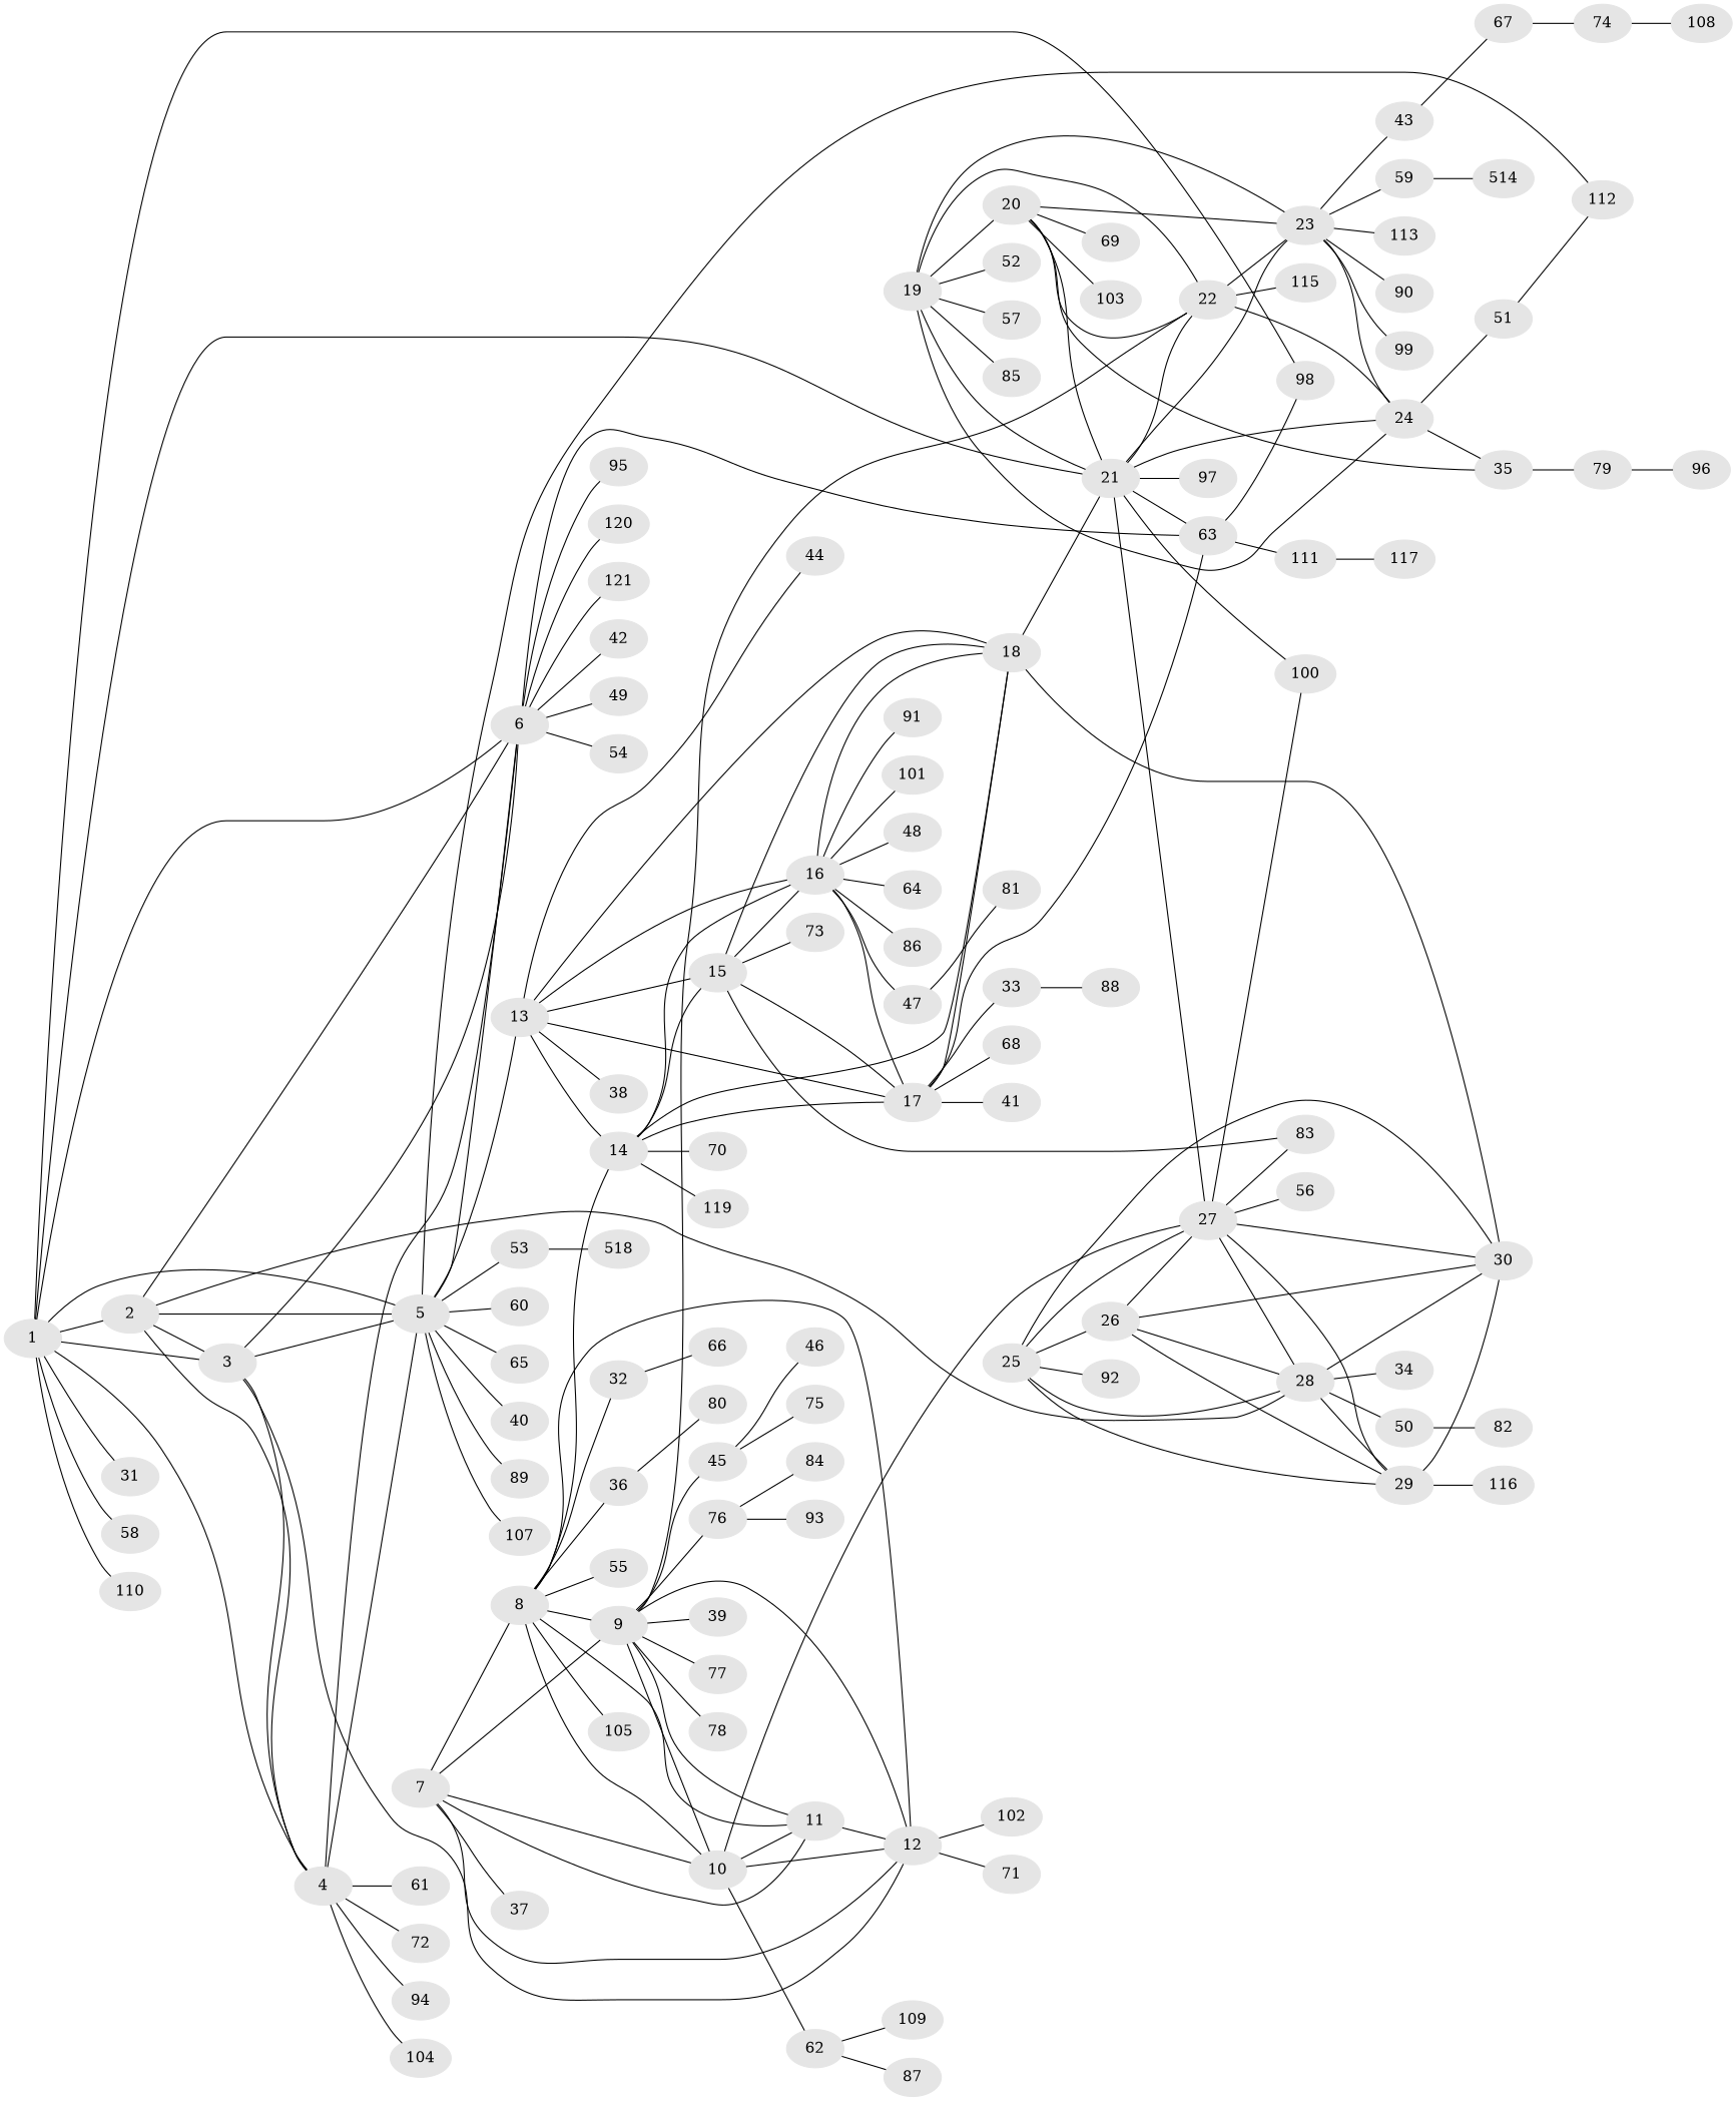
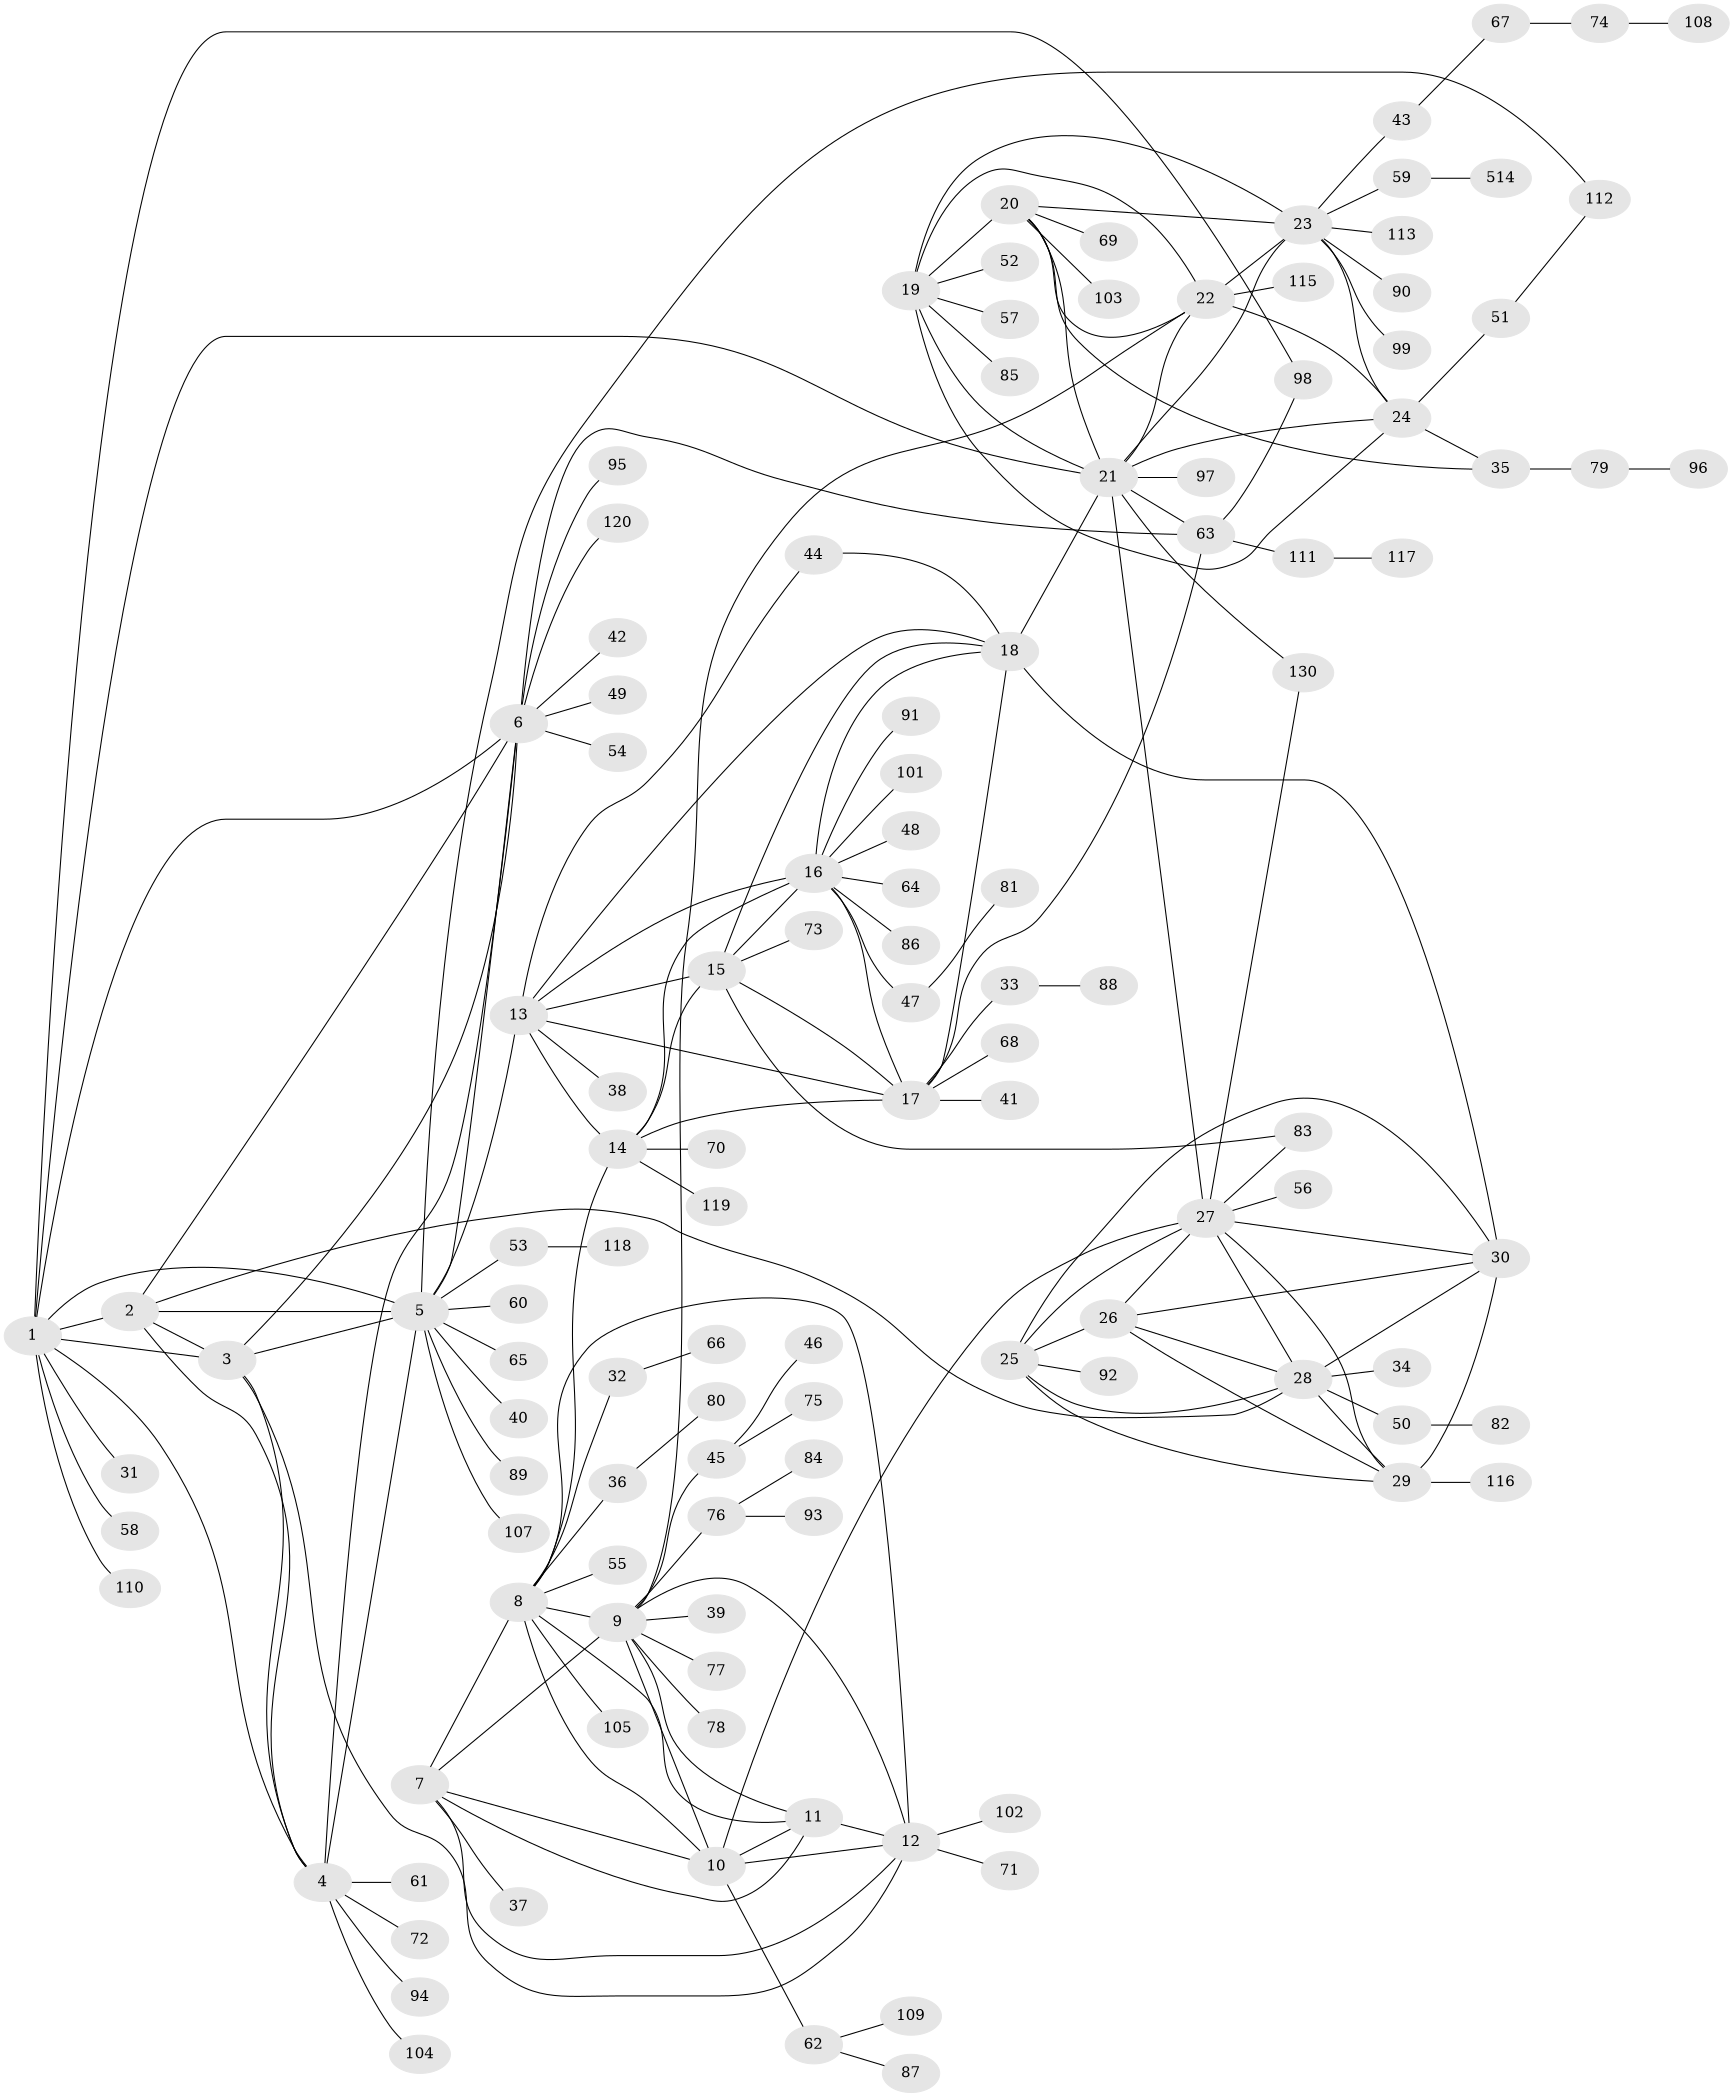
  graph {
    rankdir=LR
    node [color=gray90 style=filled]
    1
    2
    3
    4
    5
    6
    21
    31
    58
    98
    110
    28
    12
    61
    72
    94
    104
    13
    40
    53
    60
    65
    89
    107
    112
    42
    49
    54
    95
    120
-   121
    63
    97
    22
    27
    23
    24
-   100
+   100 [label=130]
    30
    29
    34
    50
    71
    102
    14
    15
    16
    17
    18
    38
    44
-   118 [label=518]
+   118
    7
    8
    9
    10
    11
    37
    32
    36
    55
    105
    39
    45
    76
    77
    78
    62
    70
    119
    66
    80
    115
    46
    75
    84
    93
    83
    56
    87
    109
    73
    47
    48
    64
    86
    91
    101
    33
    41
    68
    81
    88
    111
    19
    20
    52
    57
    85
    69
    103
    35
    43
    59
    90
    99
    113
    51
    67
    n110 [label=514]
    79
    25
    26
    92
    116
    82
    96
    74
    117
    108
    1 -- 2
    1 -- 3
    1 -- 4
    1 -- 5
    1 -- 6
    1 -- 21
    1 -- 31
    1 -- 58
    1 -- 98
    1 -- 110
    2 -- 3
    2 -- 4
    2 -- 5
    2 -- 6
    2 -- 28
    3 -- 4
    3 -- 5
    3 -- 6
    3 -- 12
    4 -- 5
    4 -- 6
    4 -- 61
    4 -- 72
    4 -- 94
    4 -- 104
    5 -- 6
    5 -- 13
    5 -- 40
    5 -- 53
    5 -- 60
    5 -- 65
    5 -- 89
    5 -- 107
    5 -- 112
    6 -- 42
    6 -- 49
    6 -- 54
    6 -- 95
    6 -- 120
-   6 -- 121
    6 -- 63
    21 -- 63
    21 -- 97
    21 -- 22
    21 -- 27
    21 -- 23
    21 -- 24
    21 -- 100
    28 -- 30
    28 -- 29
    28 -- 34
    28 -- 50
    12 -- 71
    12 -- 102
    13 -- 14
    13 -- 15
    13 -- 16
    13 -- 17
    13 -- 18
    13 -- 38
    13 -- 44
    53 -- 118
    63 -- 98
    63 -- 111
    22 -- 23
    22 -- 24
    22 -- 115
    27 -- 28
    27 -- 100
    27 -- 30
    27 -- 29
    27 -- 83
    27 -- 56
    23 -- 24
    23 -- 43
    23 -- 59
    23 -- 90
    23 -- 99
    23 -- 113
    24 -- 35
    24 -- 51
    29 -- 30
    29 -- 116
    50 -- 82
    14 -- 15
    14 -- 16
    14 -- 17
-   14 -- 18
+   44 -- 18
    14 -- 70
    14 -- 119
    15 -- 16
    15 -- 17
    15 -- 18
    15 -- 83
    15 -- 73
    16 -- 17
    16 -- 18
    16 -- 47
    16 -- 48
    16 -- 64
    16 -- 86
    16 -- 91
    16 -- 101
    17 -- 63
    17 -- 18
    17 -- 33
    17 -- 41
    17 -- 68
    18 -- 21
    18 -- 30
    7 -- 12
    7 -- 8
    7 -- 9
    7 -- 10
    7 -- 11
    7 -- 37
    8 -- 12
    8 -- 14
    8 -- 9
    8 -- 10
    8 -- 11
    8 -- 32
    8 -- 36
    8 -- 55
    8 -- 105
    9 -- 12
    9 -- 22
    9 -- 10
    9 -- 11
    9 -- 39
    9 -- 45
    9 -- 76
    9 -- 77
    9 -- 78
    10 -- 12
    10 -- 27
    10 -- 11
    10 -- 62
    11 -- 12
    32 -- 66
    36 -- 80
    45 -- 46
    45 -- 75
    76 -- 84
    76 -- 93
    62 -- 87
    62 -- 109
    47 -- 81
    33 -- 88
    111 -- 117
    19 -- 21
    19 -- 22
    19 -- 23
    19 -- 24
    19 -- 20
    19 -- 52
    19 -- 57
    19 -- 85
    20 -- 21
    20 -- 22
    20 -- 23
    20 -- 69
    20 -- 103
    20 -- 35
    35 -- 79
    43 -- 67
    59 -- n110
    51 -- 112
    67 -- 74
    79 -- 96
    25 -- 28
    25 -- 27
    25 -- 30
    25 -- 29
    25 -- 26
    25 -- 92
    26 -- 28
    26 -- 27
    26 -- 30
    26 -- 29
    74 -- 108
  }
